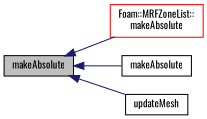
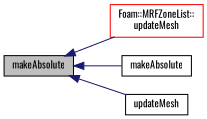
  digraph {
    rankdir=LR
    fontname=Oswald
    node [color=black fontname=Oswald fontsize=10 shape=record]
    edge [color=midnightblue dir=back fontname=Oswald fontsize=10 labelfontname=Helvetica labelfontsize=10 style=solid]
    n1 [fillcolor=grey75 fontcolor=black height=0.2 label=makeAbsolute style=filled width=0.4]
-   n2 [color=red height=0.2 label="Foam::MRFZoneList::\lmakeAbsolute" width=0.4]
+   n2 [color=red height=0.2 label="Foam::MRFZoneList::\lupdateMesh" width=0.4]
    n3 [height=0.2 label=makeAbsolute width=0.4]
    n4 [height=0.2 label=updateMesh width=0.4]
    n1 -> n2
    n1 -> n3
    n1 -> n4
  }
